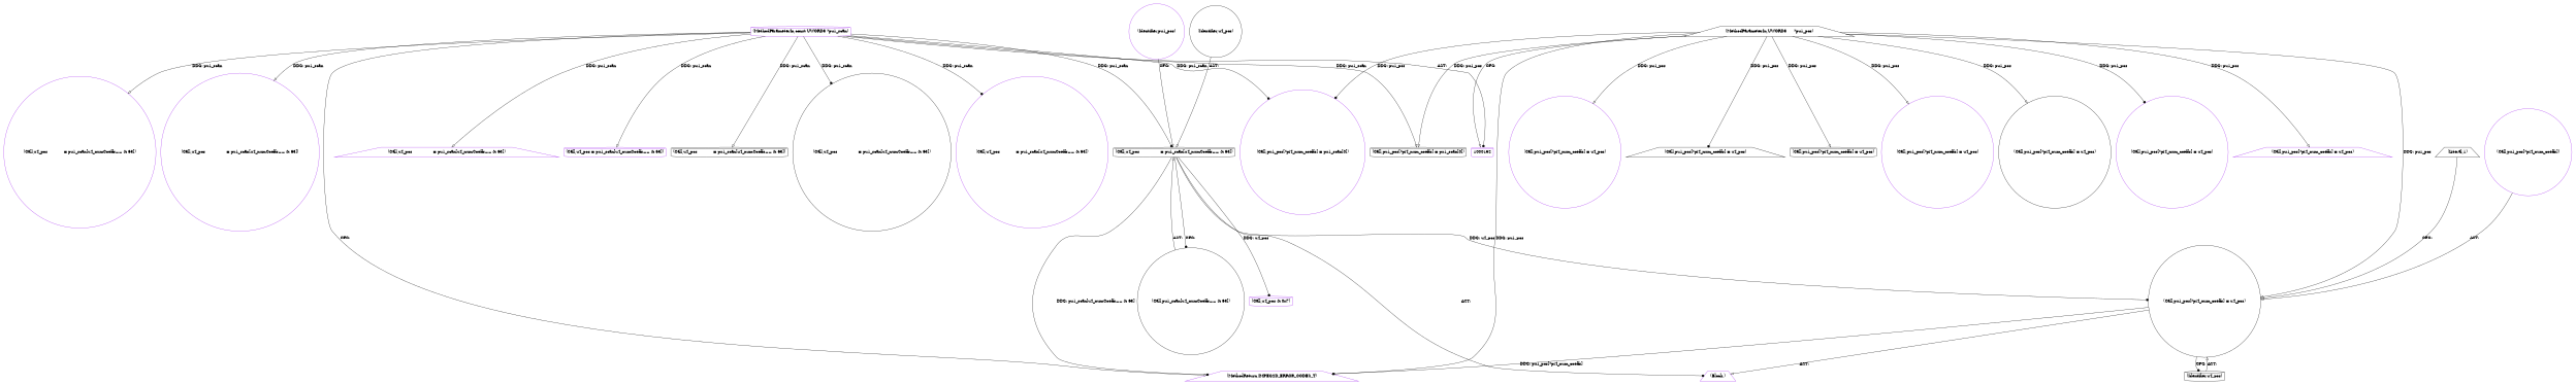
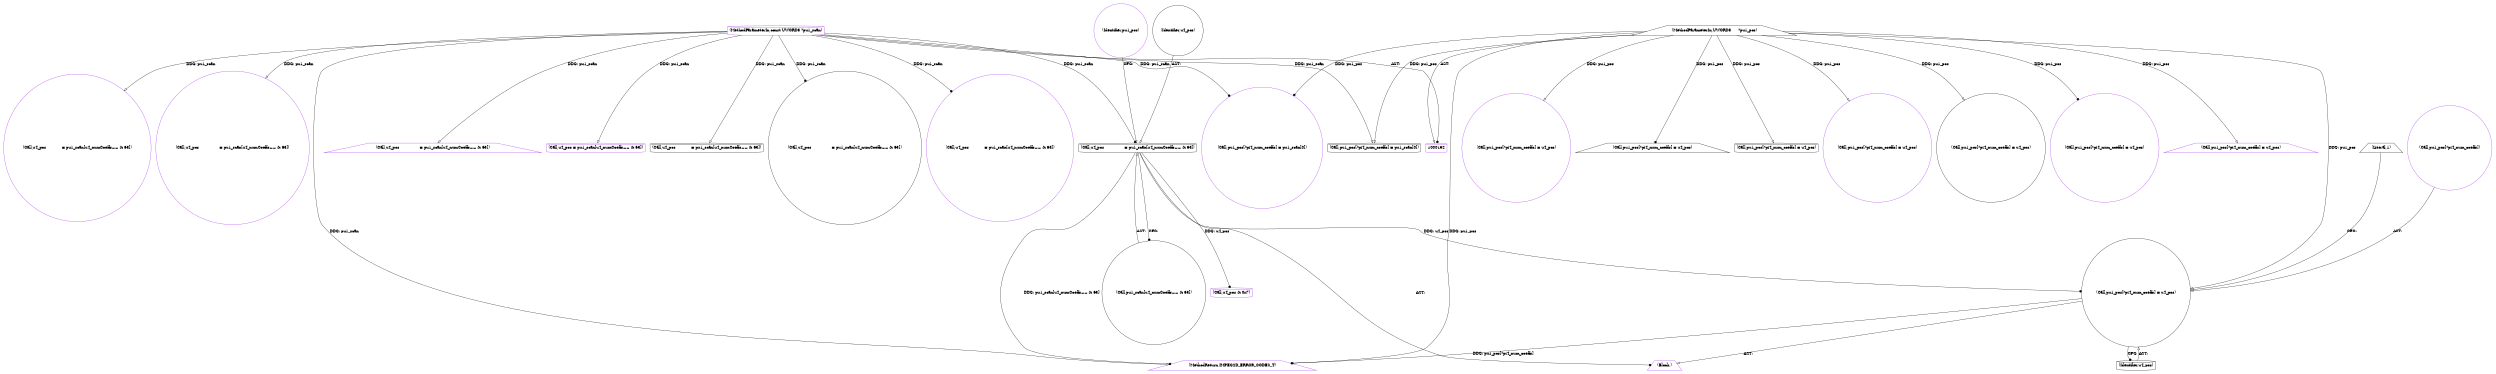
  digraph {
    fontname="DejaVu Serif"
    node [color=purple fontname="DejaVu Serif" shape=circle]
    edge [arrowhead=onormal fontname="DejaVu Serif"]
    n1 [color=black label="(Call,pu1_pos[*pi4_num_coeffs] = u4_pos)"]
    n2 [color=black label="(Identifier,u4_pos)" shape=cylinder]
    n3 [label="(MethodReturn,IMPEG2D_ERROR_CODES_T)" shape=trapezium]
    n4 [label="(Block,)" shape=trapezium]
    n5 [color=black label="(Call,u4_pos                 = pu1_scan[u4_numCoeffs++ & 63])" shape=cylinder]
    n6 [label="(Call,u4_pos & 0x7)" shape=cylinder]
    n7 [color=black label="(Call,pu1_scan[u4_numCoeffs++ & 63])"]
    n8 [label="(MethodParameterIn,const UWORD8 *pu1_scan)" shape=cylinder]
    n9 [color=black label="(Call,pu1_pos[*pi4_num_coeffs] = pu1_scan[0])" shape=cylinder]
    n10 [label="(Call,u4_pos                 = pu1_scan[u4_numCoeffs++ & 63])" shape=trapezium]
    n11 [label="(Call,u4_pos = pu1_scan[u4_numCoeffs++ & 63])" shape=cylinder]
    n12 [color=black label="(Call,u4_pos             = pu1_scan[u4_numCoeffs++ & 63])" shape=cylinder]
    n13 [color=black label="(Call,u4_pos                 = pu1_scan[u4_numCoeffs++ & 63])"]
    n14 [label="(Call,u4_pos             = pu1_scan[u4_numCoeffs++ & 63])"]
    n15 [label="(Call,pu1_pos[*pi4_num_coeffs] = pu1_scan[0])"]
    n16 [label="(Call,u4_pos             = pu1_scan[u4_numCoeffs++ & 63])"]
    n17 [label="(Call,u4_pos                 = pu1_scan[u4_numCoeffs++ & 63])"]
    1000152 [shape=cylinder]
    n19 [color=black label="(MethodParameterIn,UWORD8      *pu1_pos)" shape=trapezium]
    n20 [label="(Call,pu1_pos[*pi4_num_coeffs] = u4_pos)"]
    n21 [color=black label="(Call,pu1_pos[*pi4_num_coeffs] = u4_pos)" shape=trapezium]
    n22 [color=black label="(Call,pu1_pos[*pi4_num_coeffs] = u4_pos)" shape=cylinder]
    n23 [label="(Call,pu1_pos[*pi4_num_coeffs] = u4_pos)"]
    n24 [color=black label="(Call,pu1_pos[*pi4_num_coeffs] = u4_pos)"]
    n25 [label="(Call,pu1_pos[*pi4_num_coeffs] = u4_pos)"]
    n26 [label="(Call,pu1_pos[*pi4_num_coeffs] = u4_pos)" shape=trapezium]
    n27 [color=black label="(Literal,1)" shape=trapezium]
    n28 [label="(Identifier,pu1_pos)"]
    n29 [color=black label="(Identifier,u4_pos)"]
    n30 [label="(Call,pu1_pos[*pi4_num_coeffs])"]
    n1 -> n2 [arrowhead=dot label="CFG: "]
    n1 -> n3 [label="DDG: pu1_pos[*pi4_num_coeffs]"]
    n1 -> n4 [label="AST: "]
    n2 -> n1 [label="AST: "]
    n5 -> n1 [arrowhead=dot label="DDG: u4_pos"]
    n5 -> n3 [arrowhead=dot label="DDG: pu1_scan[u4_numCoeffs++ & 63]"]
    n5 -> n4 [arrowhead=dot label="AST: "]
    n5 -> n6 [arrowhead=dot label="DDG: u4_pos"]
    n5 -> n7 [arrowhead=dot label="CFG: "]
    n7 -> n5 [label="AST: "]
-   n8 -> n3 [label="CFG: "]
+   n8 -> n3 [label="DDG: pu1_scan"]
    n8 -> n5 [arrowhead=dot label="DDG: pu1_scan"]
    n8 -> n9 [label="DDG: pu1_scan"]
    n8 -> n10 [label="DDG: pu1_scan"]
    n8 -> n11 [label="DDG: pu1_scan"]
    n8 -> n12 [label="DDG: pu1_scan"]
    n8 -> n13 [arrowhead=dot label="DDG: pu1_scan"]
    n8 -> n14 [arrowhead=dot label="DDG: pu1_scan"]
    n8 -> n15 [arrowhead=dot label="DDG: pu1_scan"]
    n8 -> n16 [label="DDG: pu1_scan"]
    n8 -> n17 [label="DDG: pu1_scan"]
    n8 -> 1000152 [arrowhead=dot label="AST: "]
    n19 -> n1 [label="DDG: pu1_pos"]
    n19 -> n3 [arrowhead=dot label="DDG: pu1_pos"]
    n19 -> n9 [label="DDG: pu1_pos"]
    n19 -> n15 [arrowhead=dot label="DDG: pu1_pos"]
-   n19 -> 1000152 [label="CFG: "]
+   n19 -> 1000152 [label="AST: "]
    n19 -> n20 [label="DDG: pu1_pos"]
    n19 -> n21 [arrowhead=dot label="DDG: pu1_pos"]
    n19 -> n22 [label="DDG: pu1_pos"]
    n19 -> n23 [label="DDG: pu1_pos"]
    n19 -> n24 [label="DDG: pu1_pos"]
    n19 -> n25 [arrowhead=dot label="DDG: pu1_pos"]
    n19 -> n26 [label="DDG: pu1_pos"]
    n27 -> n1 [label="CFG: "]
    n28 -> n5 [label="CFG: "]
    n29 -> n5 [label="AST: "]
    n30 -> n1 [label="AST: "]
  }
